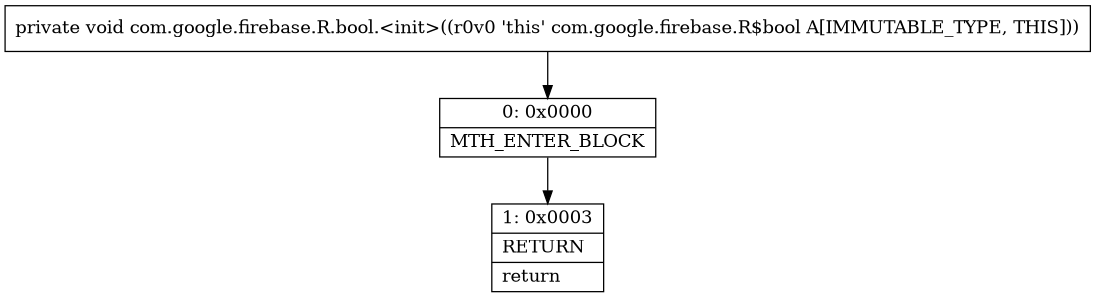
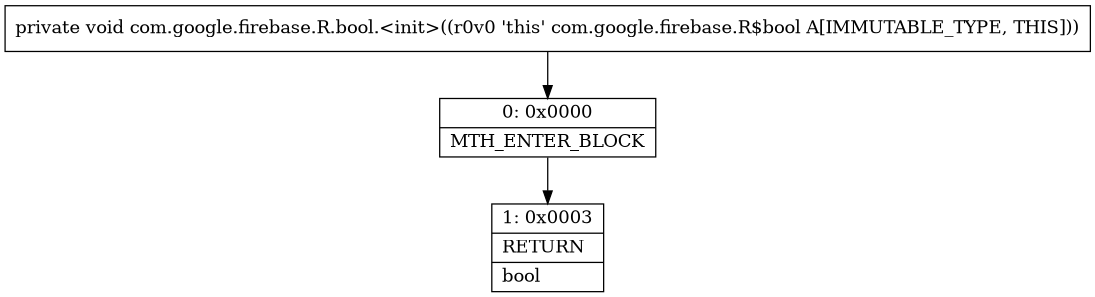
  digraph {
    node [shape=record]
    n1 [label="{0\:\ 0x0000|MTH_ENTER_BLOCK\l}"]
-   n2 [label="{1\:\ 0x0003|RETURN\l|return\l}"]
+   n2 [label="{1\:\ 0x0003|RETURN\l|bool\l}"]
    n3 [label="{private void com.google.firebase.R.bool.\<init\>((r0v0 'this' com.google.firebase.R$bool A[IMMUTABLE_TYPE, THIS])) }"]
    n1 -> n2
    n3 -> n1
  }
